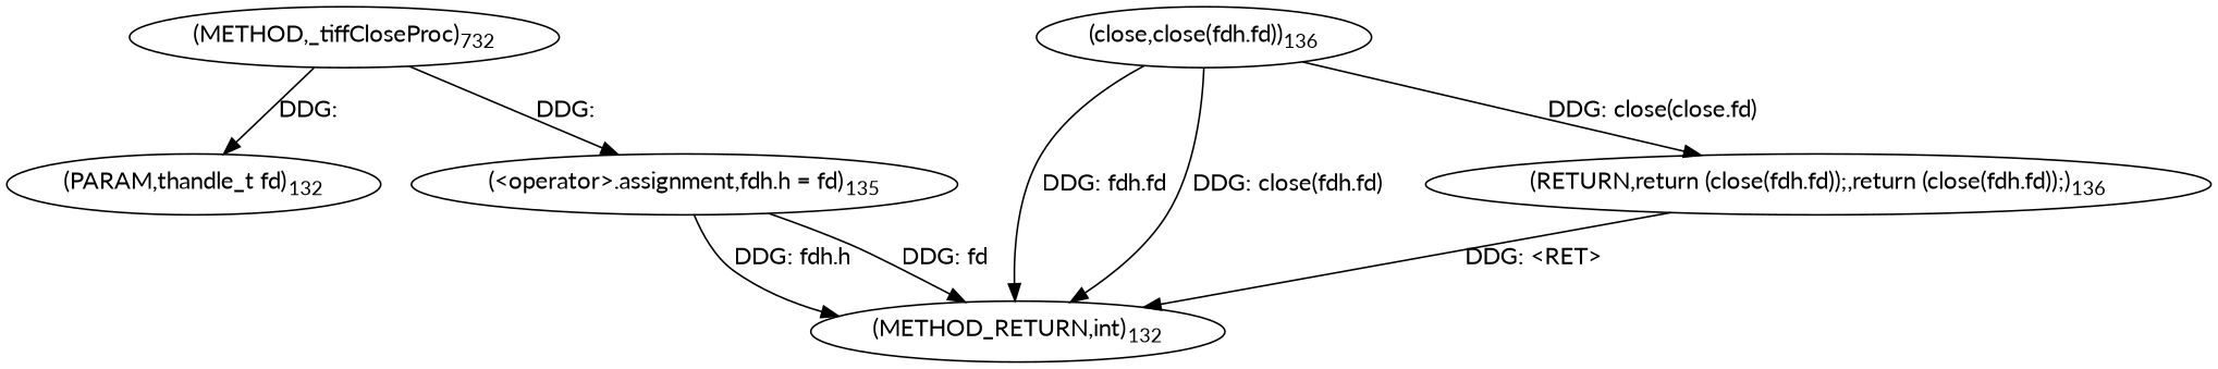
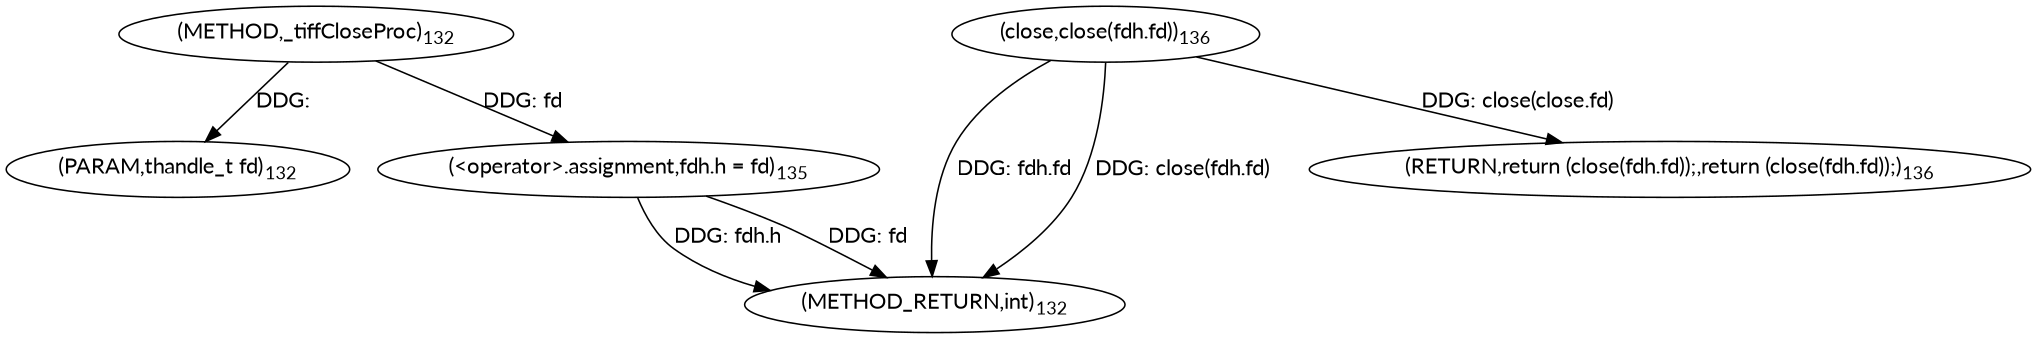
  digraph {
    fontname=Lato
    node [fontname=Lato]
    edge [fontname=Lato]
-   n1 [label=<(METHOD,_tiffCloseProc)<SUB>732</SUB>>]
+   n1 [label=<(METHOD,_tiffCloseProc)<SUB>132</SUB>>]
    n2 [label=<(PARAM,thandle_t fd)<SUB>132</SUB>>]
    n3 [label=<(&lt;operator&gt;.assignment,fdh.h = fd)<SUB>135</SUB>>]
    n4 [label=<(METHOD_RETURN,int)<SUB>132</SUB>>]
    n5 [label=<(RETURN,return (close(fdh.fd));,return (close(fdh.fd));)<SUB>136</SUB>>]
    n6 [label=<(close,close(fdh.fd))<SUB>136</SUB>>]
    n1 -> n2 [label="DDG: "]
-   n1 -> n3 [label="DDG: "]
+   n1 -> n3 [label="DDG: fd"]
    n3 -> n4 [label="DDG: fdh.h"]
    n3 -> n4 [label="DDG: fd"]
-   n5 -> n4 [label="DDG: &lt;RET&gt;"]
    n6 -> n4 [label="DDG: fdh.fd"]
    n6 -> n4 [label="DDG: close(fdh.fd)"]
    n6 -> n5 [label="DDG: close(close.fd)"]
  }
